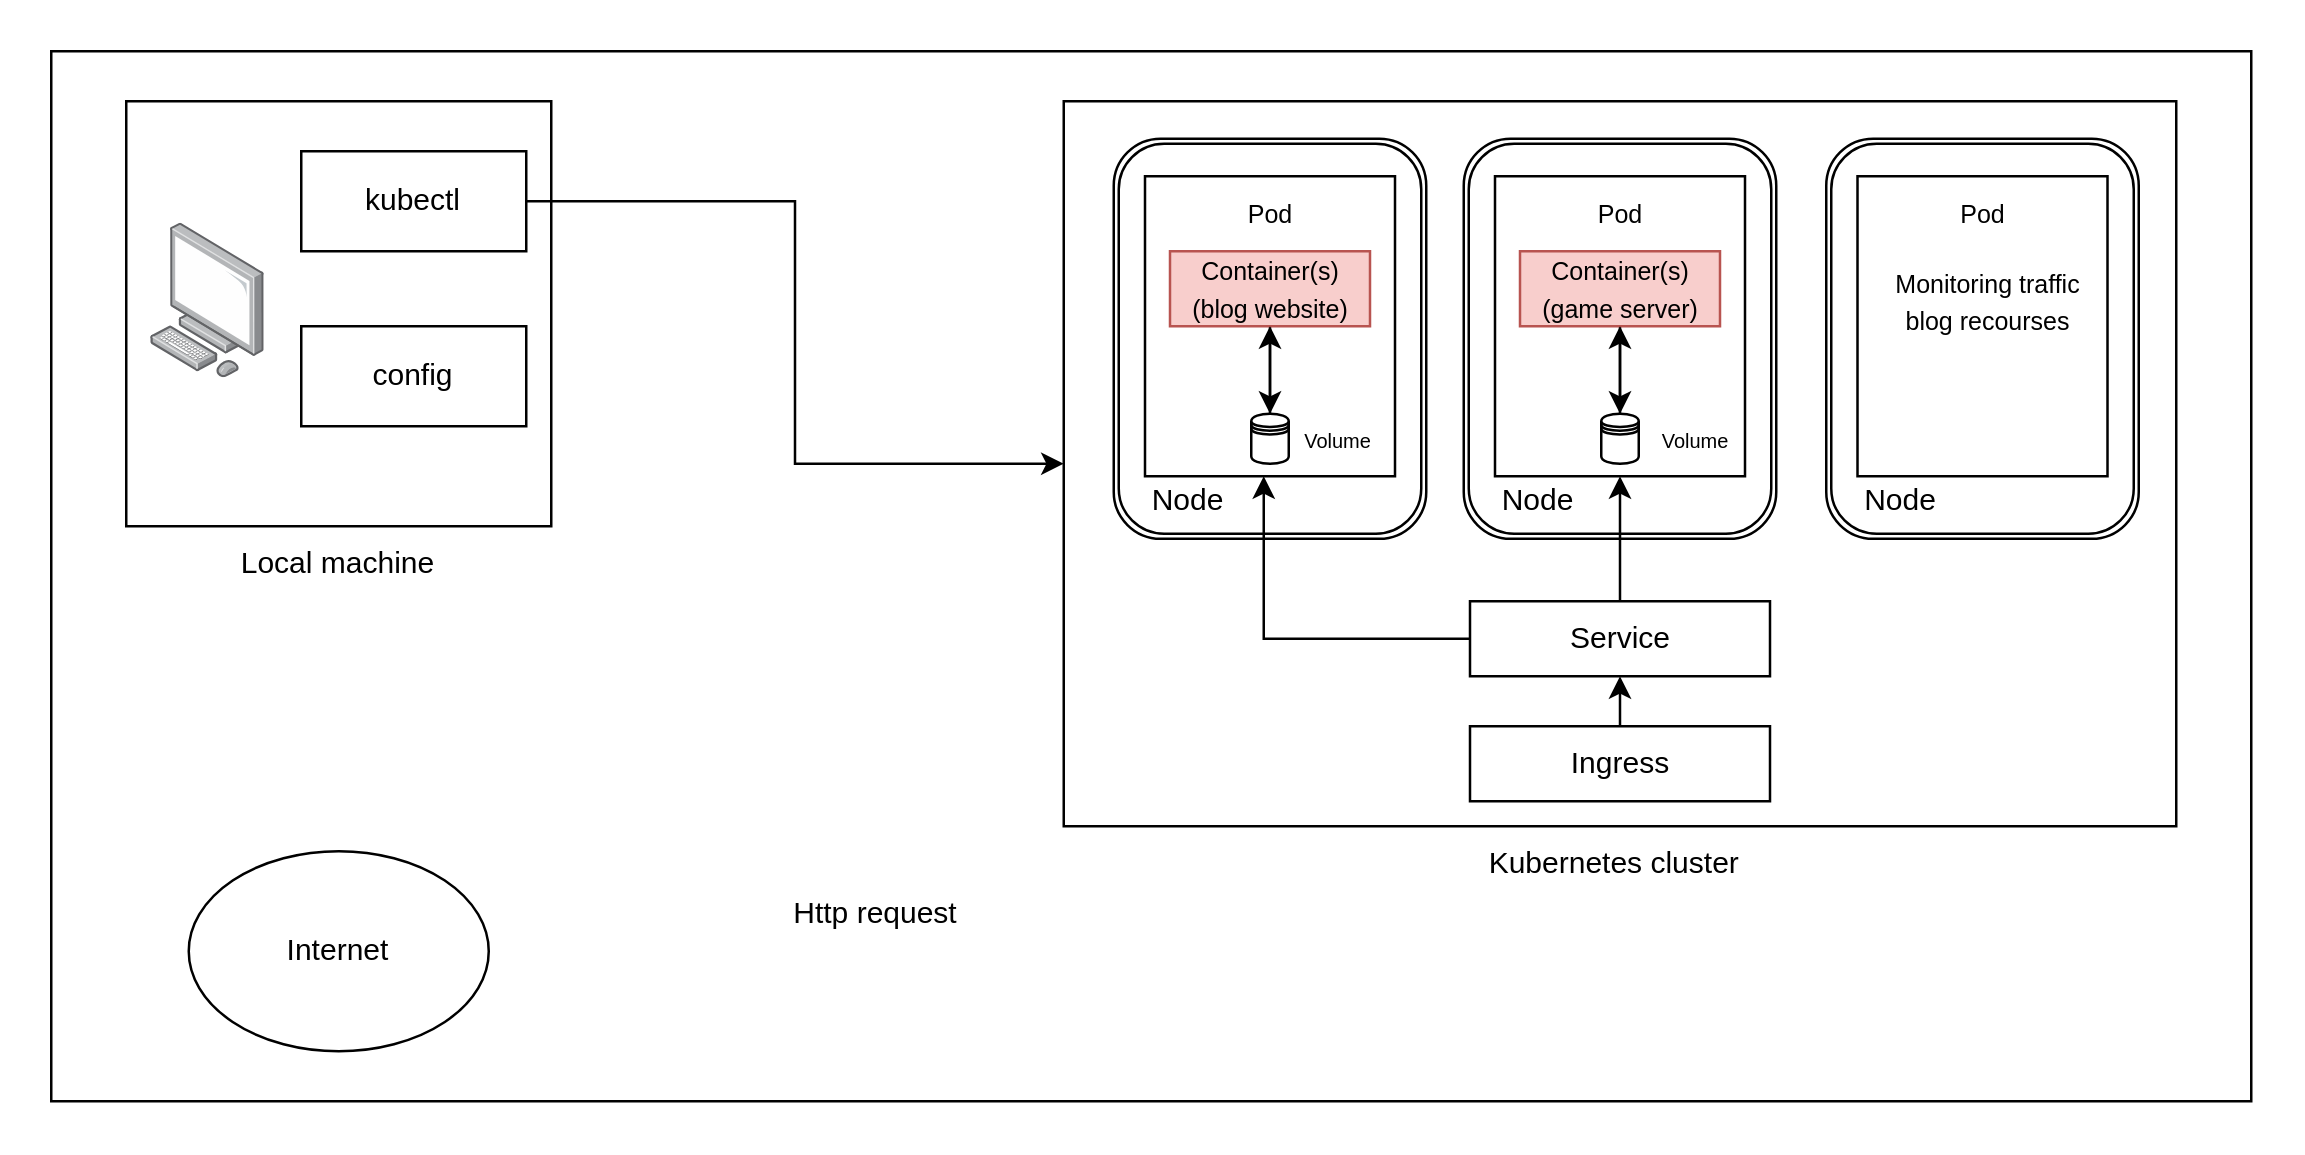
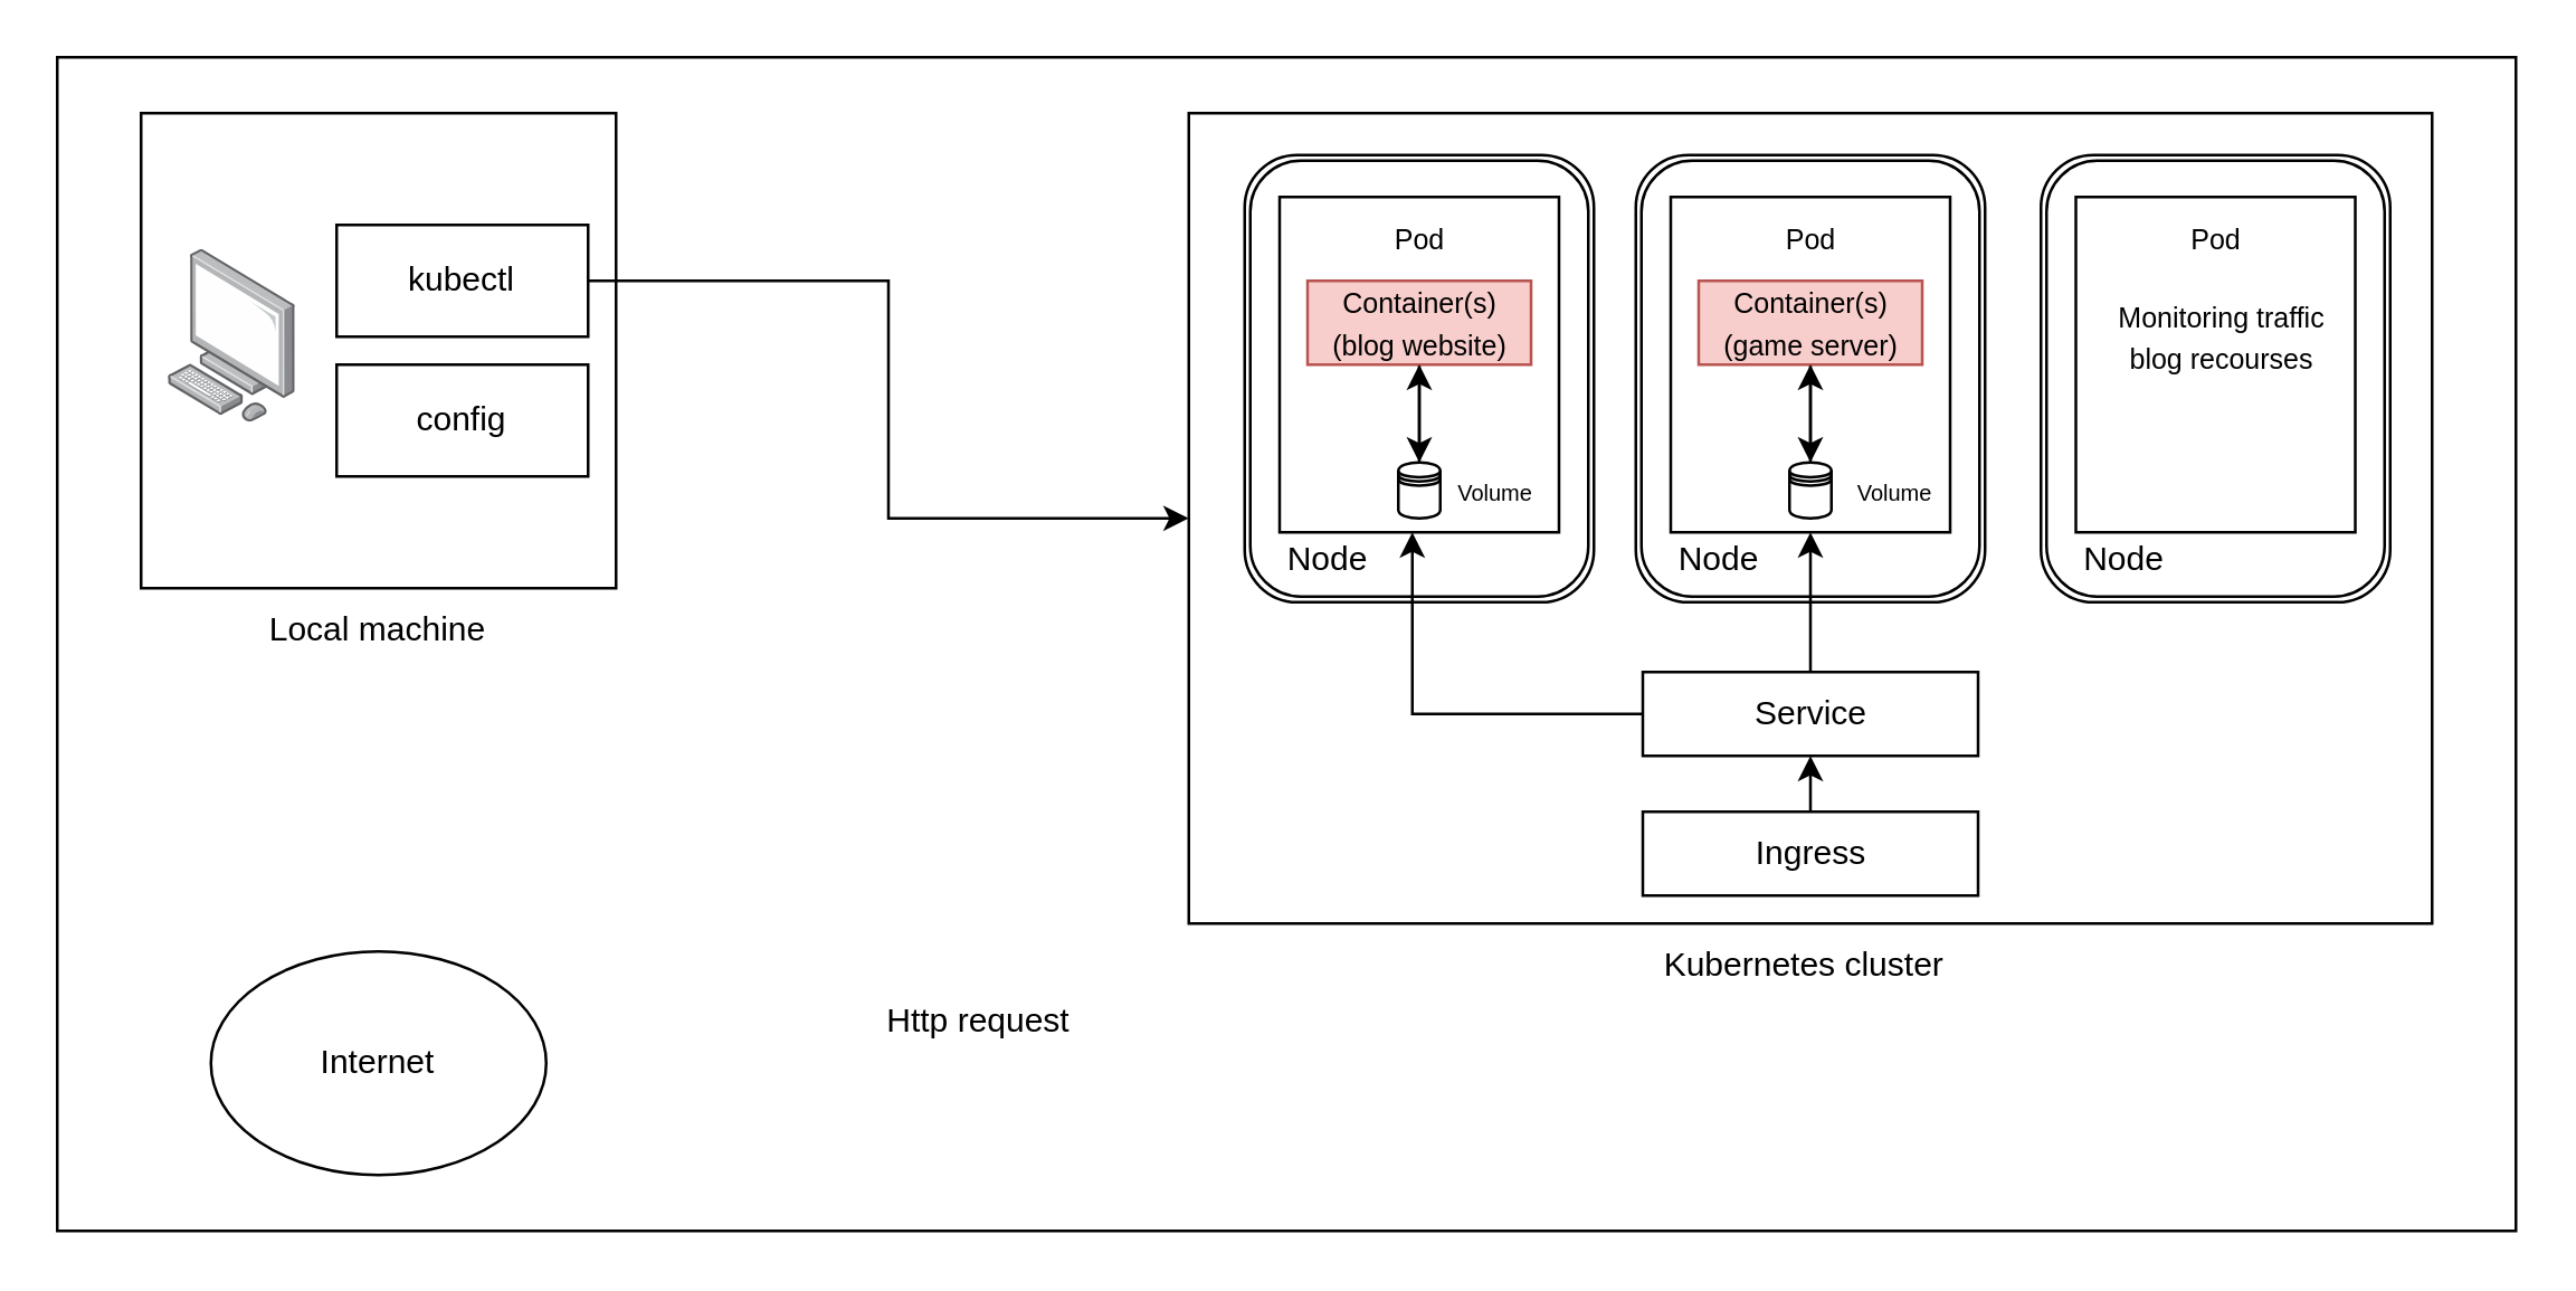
  <mxCell id="0" />
  <mxCell id="1" parent="0" />
  <mxCell id="2" value="" style="rounded=0;whiteSpace=wrap;html=1;" parent="1" vertex="1"><mxGeometry y="20" width="880" height="420" as="geometry" x="20" /></mxCell>
  <mxCell id="3" value="" style="rounded=0;whiteSpace=wrap;html=1;" parent="1" vertex="1"><mxGeometry x="425" y="40" width="445" height="290" as="geometry" /></mxCell>
  <mxCell id="4" value="Kubernetes cluster" style="text;html=1;align=center;verticalAlign=middle;whiteSpace=wrap;rounded=0;" parent="1" vertex="1"><mxGeometry x="582.5" y="330" width="125" height="30" as="geometry" /></mxCell>
  <mxCell id="5" value="" style="shape=ext;double=1;rounded=1;whiteSpace=wrap;html=1;direction=south;" parent="1" vertex="1"><mxGeometry x="730" y="55" width="125" height="160" as="geometry" /></mxCell>
  <mxCell id="6" value="Node" style="text;html=1;align=center;verticalAlign=middle;whiteSpace=wrap;rounded=0;" parent="1" vertex="1"><mxGeometry x="730" y="185" width="60" height="30" as="geometry" /></mxCell>
  <mxCell id="7" value="" style="whiteSpace=wrap;html=1;aspect=fixed;" vertex="1" parent="1"><mxGeometry x="50" y="40" width="170" height="170" as="geometry" /></mxCell>
  <mxCell id="8" value="" style="image;points=[];aspect=fixed;html=1;align=center;shadow=0;dashed=0;image=img/lib/allied_telesis/computer_and_terminals/Personal_Computer.svg;" vertex="1" parent="1"><mxGeometry x="60" y="89.1" width="45.6" height="61.8" as="geometry" /></mxCell>
  <mxCell id="9" style="edgeStyle=orthogonalEdgeStyle;rounded=0;orthogonalLoop=1;jettySize=auto;html=1;entryX=0;entryY=0.5;entryDx=0;entryDy=0;" edge="1" parent="1" source="10" target="3"><mxGeometry relative="1" as="geometry" /></mxCell>
- <mxCell id="10" value="&lt;div&gt;kubectl&lt;/div&gt;" style="rounded=0;whiteSpace=wrap;html=1;" vertex="1" parent="1"><mxGeometry x="120" y="60" width="90" height="40" as="geometry" /></mxCell>
+ <mxCell id="10" value="&lt;div&gt;kubectl&lt;/div&gt;" style="rounded=0;whiteSpace=wrap;html=1;" vertex="1" parent="1"><mxGeometry x="120" y="80" width="90" height="40" as="geometry" /></mxCell>
  <mxCell id="11" value="&lt;div&gt;config&lt;/div&gt;" style="rounded=0;whiteSpace=wrap;html=1;" vertex="1" parent="1"><mxGeometry x="120" y="130" width="90" height="40" as="geometry" /></mxCell>
  <mxCell id="12" value="Local machine" style="text;html=1;align=center;verticalAlign=middle;whiteSpace=wrap;rounded=0;" vertex="1" parent="1"><mxGeometry x="65" y="210" width="140" height="30" as="geometry" /></mxCell>
  <mxCell id="13" value="" style="shape=ext;double=1;rounded=1;whiteSpace=wrap;html=1;direction=south;" vertex="1" parent="1"><mxGeometry x="585" y="55" width="125" height="160" as="geometry" /></mxCell>
  <mxCell id="14" value="Node" style="text;html=1;align=center;verticalAlign=middle;whiteSpace=wrap;rounded=0;" vertex="1" parent="1"><mxGeometry x="585" y="185" width="60" height="30" as="geometry" /></mxCell>
  <mxCell id="15" value="" style="rounded=0;whiteSpace=wrap;html=1;" vertex="1" parent="1"><mxGeometry x="597.5" y="70" width="100" height="120" as="geometry" /></mxCell>
  <mxCell id="16" style="edgeStyle=orthogonalEdgeStyle;rounded=0;orthogonalLoop=1;jettySize=auto;html=1;entryX=0.5;entryY=0;entryDx=0;entryDy=0;" edge="1" parent="1" source="17" target="20"><mxGeometry relative="1" as="geometry" /></mxCell>
  <mxCell id="17" value="&lt;div&gt;&lt;font style=&quot;font-size: 10px;&quot;&gt;Container(s) &lt;br&gt;&lt;/font&gt;&lt;/div&gt;&lt;div&gt;&lt;font style=&quot;font-size: 10px;&quot;&gt;(game server)&lt;/font&gt;&lt;/div&gt;" style="rounded=0;whiteSpace=wrap;html=1;fillColor=#f8cecc;strokeColor=#b85450;" vertex="1" parent="1"><mxGeometry x="607.5" y="100" width="80" height="30" as="geometry" /></mxCell>
  <mxCell id="18" value="&lt;font style=&quot;font-size: 10px;&quot;&gt;Pod&lt;/font&gt;" style="text;html=1;align=center;verticalAlign=middle;whiteSpace=wrap;rounded=0;" vertex="1" parent="1"><mxGeometry x="617.5" y="70" width="60" height="30" as="geometry" /></mxCell>
  <mxCell id="19" style="edgeStyle=orthogonalEdgeStyle;rounded=0;orthogonalLoop=1;jettySize=auto;html=1;entryX=0.5;entryY=1;entryDx=0;entryDy=0;" edge="1" parent="1" source="20" target="17"><mxGeometry relative="1" as="geometry" /></mxCell>
  <mxCell id="20" value="" style="shape=datastore;whiteSpace=wrap;html=1;" vertex="1" parent="1"><mxGeometry x="640" y="165" width="15" height="20" as="geometry" /></mxCell>
  <mxCell id="21" value="" style="shape=ext;double=1;rounded=1;whiteSpace=wrap;html=1;direction=south;" vertex="1" parent="1"><mxGeometry x="445" y="55" width="125" height="160" as="geometry" /></mxCell>
  <mxCell id="22" value="Node" style="text;html=1;align=center;verticalAlign=middle;whiteSpace=wrap;rounded=0;" vertex="1" parent="1"><mxGeometry x="445" y="185" width="60" height="30" as="geometry" /></mxCell>
  <mxCell id="23" value="" style="rounded=0;whiteSpace=wrap;html=1;" vertex="1" parent="1"><mxGeometry x="457.5" y="70" width="100" height="120" as="geometry" /></mxCell>
  <mxCell id="24" style="edgeStyle=orthogonalEdgeStyle;rounded=0;orthogonalLoop=1;jettySize=auto;html=1;entryX=0.5;entryY=0;entryDx=0;entryDy=0;" edge="1" parent="1" source="25" target="28"><mxGeometry relative="1" as="geometry" /></mxCell>
  <mxCell id="25" value="&lt;div&gt;&lt;font style=&quot;font-size: 10px;&quot;&gt;Container(s) &lt;br&gt;&lt;/font&gt;&lt;/div&gt;&lt;div&gt;&lt;font style=&quot;font-size: 10px;&quot;&gt;(blog website)&lt;/font&gt;&lt;/div&gt;" style="rounded=0;whiteSpace=wrap;html=1;fillColor=#f8cecc;strokeColor=#b85450;" vertex="1" parent="1"><mxGeometry x="467.5" y="100" width="80" height="30" as="geometry" /></mxCell>
  <mxCell id="26" value="&lt;font style=&quot;font-size: 10px;&quot;&gt;Pod&lt;/font&gt;" style="text;html=1;align=center;verticalAlign=middle;whiteSpace=wrap;rounded=0;" vertex="1" parent="1"><mxGeometry x="477.5" y="70" width="60" height="30" as="geometry" /></mxCell>
  <mxCell id="27" style="edgeStyle=orthogonalEdgeStyle;rounded=0;orthogonalLoop=1;jettySize=auto;html=1;entryX=0.5;entryY=1;entryDx=0;entryDy=0;" edge="1" parent="1" source="28" target="25"><mxGeometry relative="1" as="geometry" /></mxCell>
  <mxCell id="28" value="" style="shape=datastore;whiteSpace=wrap;html=1;" vertex="1" parent="1"><mxGeometry x="500" y="165" width="15" height="20" as="geometry" /></mxCell>
  <mxCell id="29" value="&lt;font style=&quot;font-size: 8px;&quot;&gt;Volume&lt;/font&gt;" style="text;html=1;align=center;verticalAlign=middle;whiteSpace=wrap;rounded=0;" vertex="1" parent="1"><mxGeometry x="505" y="160" width="60" height="30" as="geometry" /></mxCell>
  <mxCell id="30" value="&lt;font style=&quot;font-size: 8px;&quot;&gt;Volume&lt;/font&gt;" style="text;html=1;align=center;verticalAlign=middle;whiteSpace=wrap;rounded=0;" vertex="1" parent="1"><mxGeometry x="647.5" y="160" width="60" height="30" as="geometry" /></mxCell>
  <mxCell id="31" style="edgeStyle=orthogonalEdgeStyle;rounded=0;orthogonalLoop=1;jettySize=auto;html=1;exitX=0.5;exitY=0;exitDx=0;exitDy=0;entryX=0.5;entryY=1;entryDx=0;entryDy=0;" edge="1" parent="1" source="32" target="35"><mxGeometry relative="1" as="geometry" /></mxCell>
  <mxCell id="32" value="Ingress" style="rounded=0;whiteSpace=wrap;html=1;" vertex="1" parent="1"><mxGeometry x="587.5" y="290" width="120" height="30" as="geometry" /></mxCell>
  <mxCell id="33" style="edgeStyle=orthogonalEdgeStyle;rounded=0;orthogonalLoop=1;jettySize=auto;html=1;exitX=0.5;exitY=0;exitDx=0;exitDy=0;entryX=0.5;entryY=1;entryDx=0;entryDy=0;" edge="1" parent="1" source="35" target="15"><mxGeometry relative="1" as="geometry" /></mxCell>
  <mxCell id="34" style="edgeStyle=orthogonalEdgeStyle;rounded=0;orthogonalLoop=1;jettySize=auto;html=1;entryX=0;entryY=1;entryDx=0;entryDy=0;" edge="1" parent="1" source="35" target="29"><mxGeometry relative="1" as="geometry" /></mxCell>
  <mxCell id="35" value="Service" style="rounded=0;whiteSpace=wrap;html=1;" vertex="1" parent="1"><mxGeometry x="587.5" y="240" width="120" height="30" as="geometry" /></mxCell>
  <mxCell id="36" value="&lt;div&gt;Internet&lt;/div&gt;" style="ellipse;whiteSpace=wrap;html=1;" vertex="1" parent="1"><mxGeometry x="75" y="340" width="120" height="80" as="geometry" /></mxCell>
  <mxCell id="37" value="Http request" style="text;html=1;align=center;verticalAlign=middle;whiteSpace=wrap;rounded=0;" vertex="1" parent="1"><mxGeometry x="310" y="350" width="80" height="30" as="geometry" /></mxCell>
  <mxCell id="38" value="" style="rounded=0;whiteSpace=wrap;html=1;direction=south;" vertex="1" parent="1"><mxGeometry x="742.5" y="70" width="100" height="120" as="geometry" /></mxCell>
  <mxCell id="39" value="&lt;font style=&quot;font-size: 10px;&quot;&gt;Pod&lt;/font&gt;" style="text;html=1;align=center;verticalAlign=middle;whiteSpace=wrap;rounded=0;" vertex="1" parent="1"><mxGeometry x="763" y="70" width="60" height="30" as="geometry" /></mxCell>
  <mxCell id="40" value="&lt;font style=&quot;font-size: 10px;&quot;&gt;Monitoring traffic blog recourses&lt;/font&gt;" style="text;html=1;align=center;verticalAlign=middle;whiteSpace=wrap;rounded=0;" vertex="1" parent="1"><mxGeometry x="750" y="100" width="90" height="40" as="geometry" /></mxCell>
